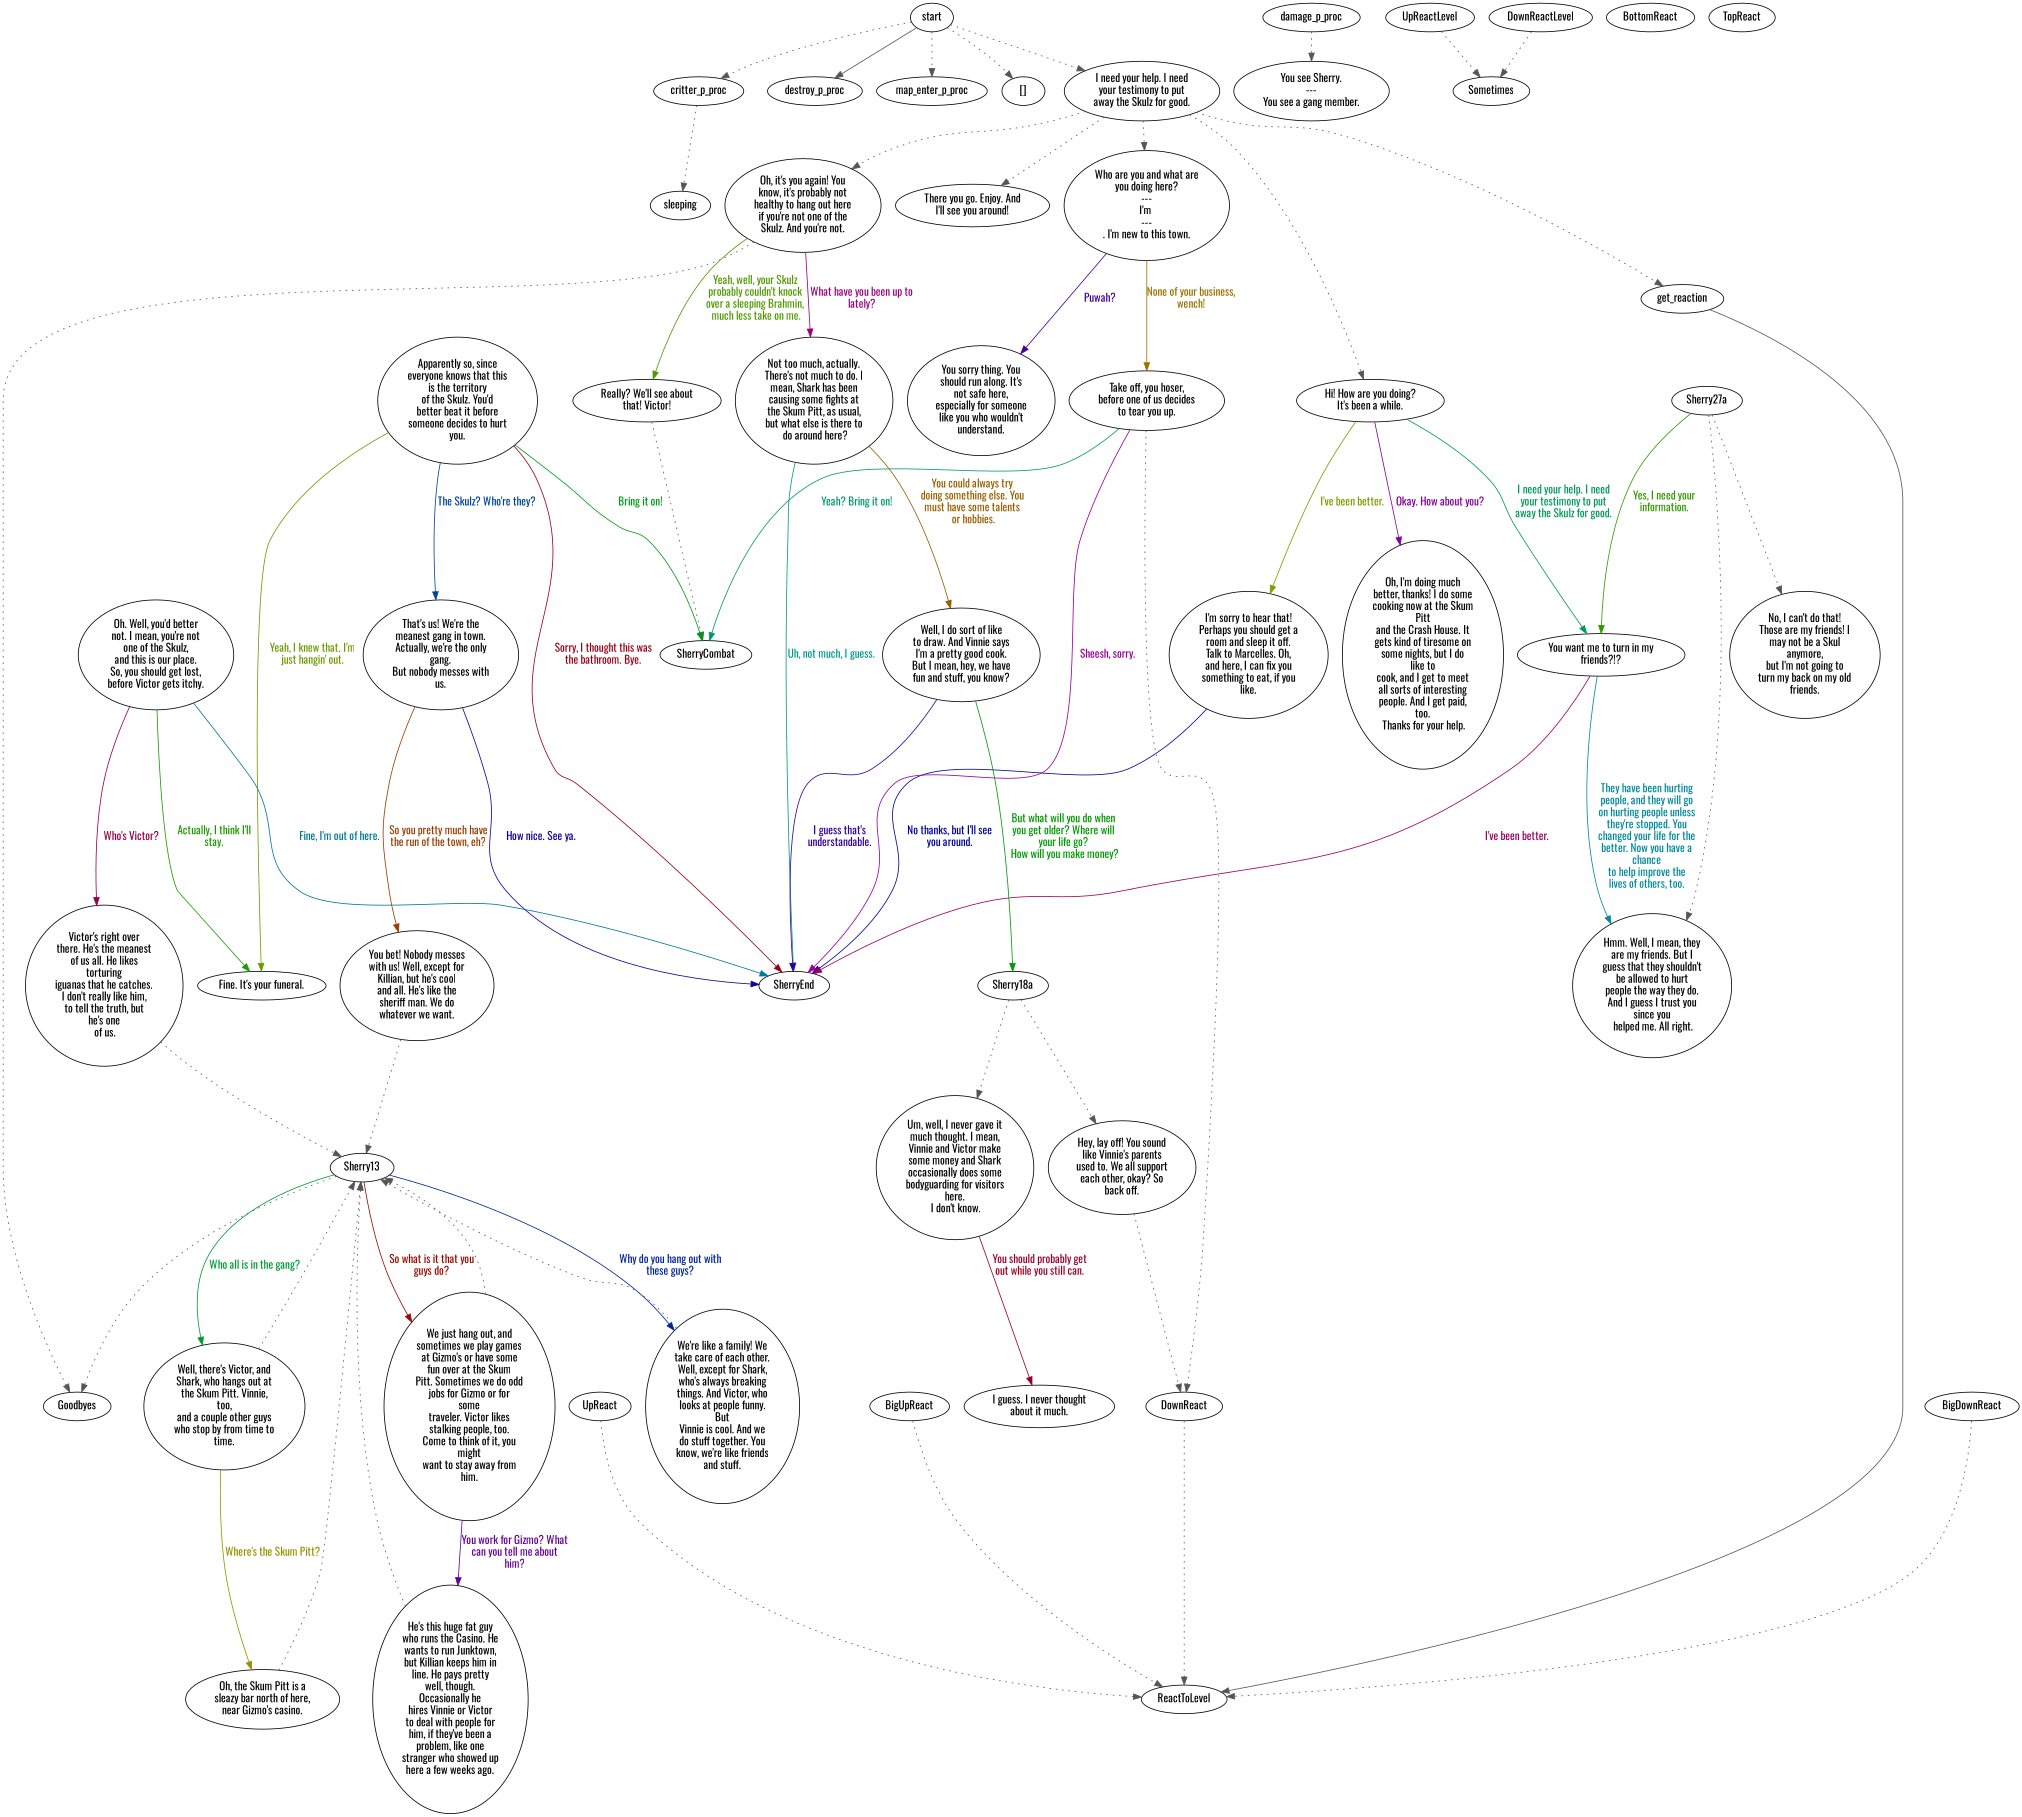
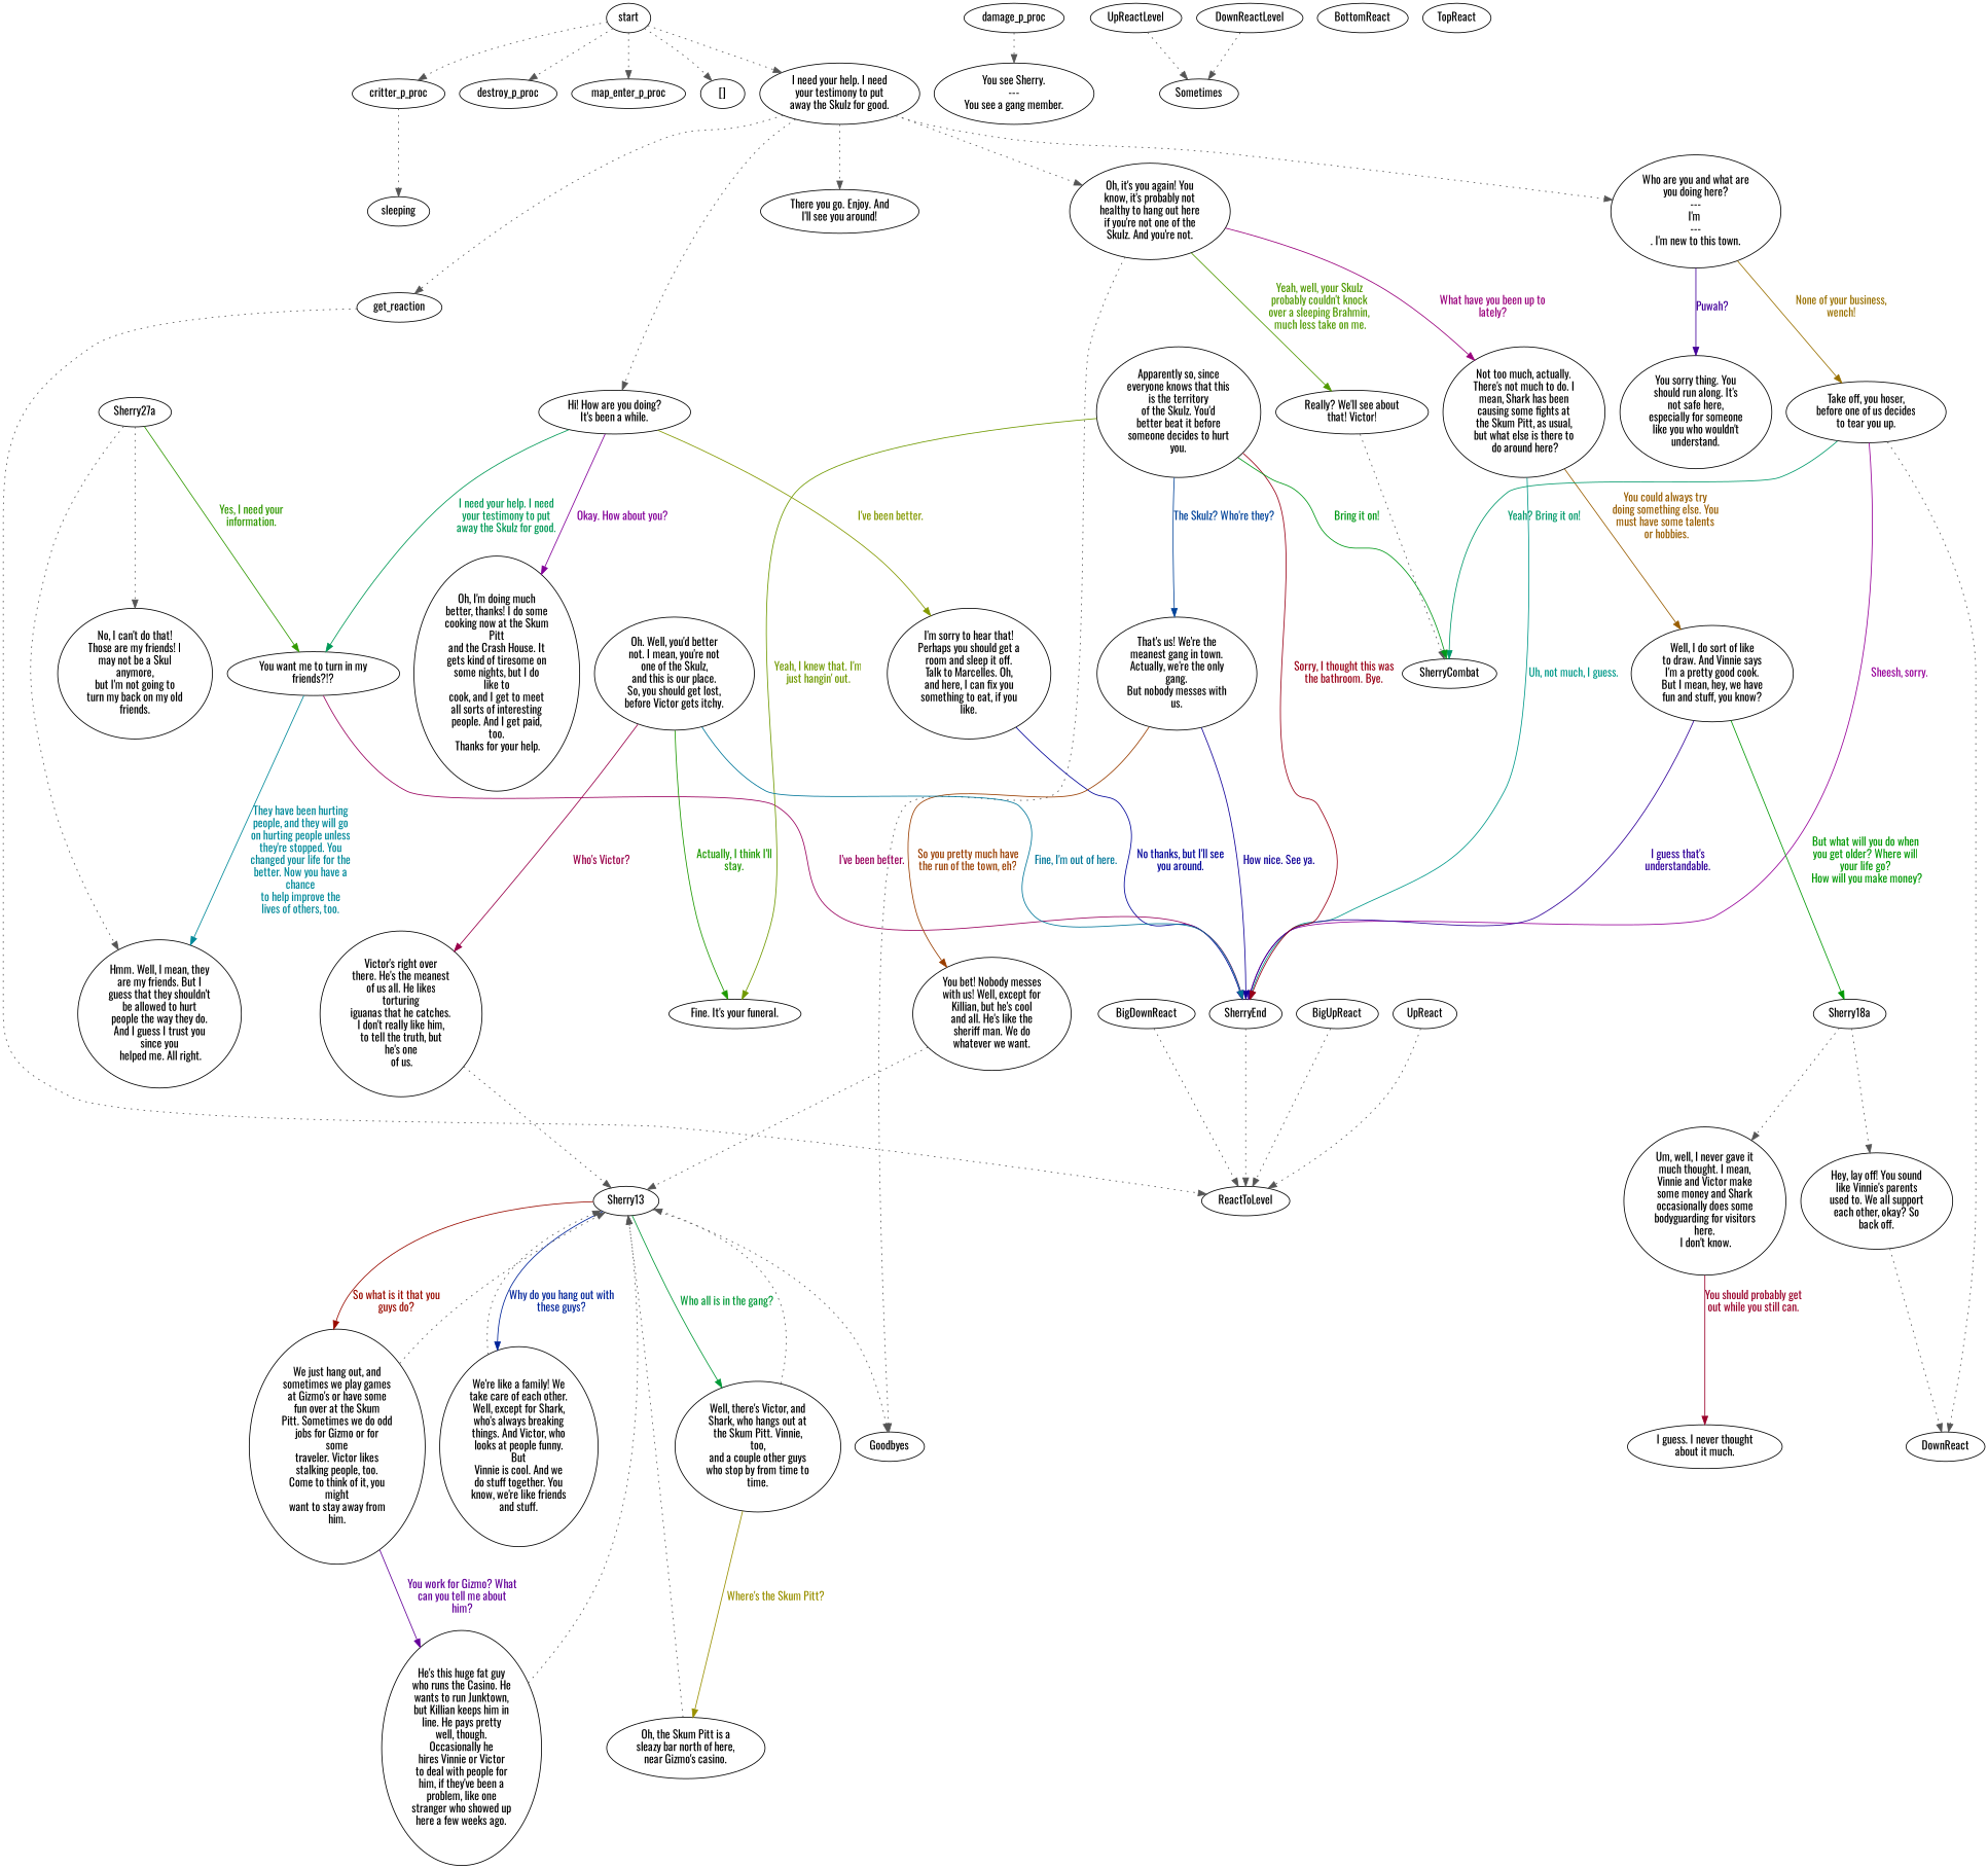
  digraph {
    fontname=Oswald
    node [color="#000000" fillcolor="#FFFFFF" fontname=Oswald style=filled]
    edge [color="#555555" fontname=Oswald style=dotted]
    start
    critter_p_proc
    destroy_p_proc
    map_enter_p_proc
    n5 [label="[]"]
    n6 [label="I need your help. I need\nyour testimony to put\naway the Skulz for good."]
    sleeping
    n8 [label="You see Sherry.\n---\nYou see a gang member."]
    get_reaction
    n10 [label="Hi! How are you doing?\nIt's been a while."]
    n11 [label="Oh, it's you again! You\nknow, it's probably not\nhealthy to hang out here\nif you're not one of the\nSkulz. And you're not."]
    n12 [label="Who are you and what are\nyou doing here?\n---\nI'm \n---\n. I'm new to this town."]
    n13 [label="There you go. Enjoy. And\nI'll see you around!"]
    ReactToLevel
    n15 [label="I'm sorry to hear that!\nPerhaps you should get a\nroom and sleep it off.\nTalk to Marcelles. Oh,\nand here, I can fix you\nsomething to eat, if you\nlike."]
    n16 [label="Oh, I'm doing much\nbetter, thanks! I do some\ncooking now at the Skum\nPitt\nand the Crash House. It\ngets kind of tiresome on\nsome nights, but I do\nlike to\ncook, and I get to meet\nall sorts of interesting\npeople. And I get paid,\ntoo.\n Thanks for your help."]
    n17 [label="You want me to turn in my\nfriends?!?"]
    Goodbyes
    n19 [label="Really? We'll see about\nthat! Victor!"]
    n20 [label="Not too much, actually.\nThere's not much to do. I\nmean, Shark has been\ncausing some fights at\nthe Skum Pitt, as usual,\nbut what else is there to\n do around here?"]
    n21 [label="Take off, you hoser,\nbefore one of us decides\nto tear you up."]
    n22 [label="You sorry thing. You\nshould run along. It's\nnot safe here,\nespecially for someone\nlike you who wouldn't\nunderstand."]
    damage_p_proc
    SherryEnd
    n25 [label="Hmm. Well, I mean, they\nare my friends. But I\nguess that they shouldn't\nbe allowed to hurt\npeople the way they do.\nAnd I guess I trust you\nsince you\n helped me. All right."]
    SherryCombat
    n27 [label="Well, I do sort of like\nto draw. And Vinnie says\nI'm a pretty good cook.\nBut I mean, hey, we have\nfun and stuff, you know?"]
    DownReact
    n29 [label="Apparently so, since\neveryone knows that this\nis the territory\nof the Skulz. You'd\nbetter beat it before\nsomeone decides to hurt\nyou."]
    n30 [label="That's us! We're the\nmeanest gang in town.\nActually, we're the only\ngang.\nBut nobody messes with\nus."]
    n31 [label="Fine. It's your funeral."]
    n32 [label="You bet! Nobody messes\nwith us! Well, except for\nKillian, but he's cool\nand all. He's like the\nsheriff man. We do\nwhatever we want."]
    Sherry13
    n34 [label="Well, there's Victor, and\nShark, who hangs out at\nthe Skum Pitt. Vinnie,\ntoo,\nand a couple other guys\nwho stop by from time to\ntime."]
    n35 [label="We just hang out, and\nsometimes we play games\nat Gizmo's or have some\nfun over at the Skum\nPitt. Sometimes we do odd\njobs for Gizmo or for\nsome\ntraveler. Victor likes\nstalking people, too.\nCome to think of it, you\nmight\nwant to stay away from\nhim."]
    n36 [label="We're like a family! We\ntake care of each other.\nWell, except for Shark,\nwho's always breaking\nthings. And Victor, who\nlooks at people funny.\nBut\nVinnie is cool. And we\ndo stuff together. You\nknow, we're like friends\nand stuff."]
    n37 [label="Oh. Well, you'd better\nnot. I mean, you're not\none of the Skulz,\nand this is our place.\nSo, you should get lost,\nbefore Victor gets itchy."]
    n38 [label="Victor's right over\nthere. He's the meanest\nof us all. He likes\ntorturing\niguanas that he catches.\nI don't really like him,\nto tell the truth, but\nhe's one\n of us."]
    n39 [label="Oh, the Skum Pitt is a\nsleazy bar north of here,\nnear Gizmo's casino."]
    n40 [label="He's this huge fat guy\nwho runs the Casino. He\nwants to run Junktown,\nbut Killian keeps him in\nline. He pays pretty\nwell, though.\nOccasionally he\nhires Vinnie or Victor\nto deal with people for\nhim, if they've been a\nproblem, like one\nstranger who showed up\nhere a few weeks ago."]
    Sherry18a
    n42 [label="Um, well, I never gave it\nmuch thought. I mean,\nVinnie and Victor make\nsome money and Shark\noccasionally does some\nbodyguarding for visitors\nhere.\n I don't know."]
    n43 [label="Hey, lay off! You sound\nlike Vinnie's parents\nused to. We all support\neach other, okay? So\nback off."]
    n44 [label="I guess. I never thought\nabout it much."]
    Sherry27a
    n46 [label="No, I can't do that!\nThose are my friends! I\nmay not be a Skul\nanymore,\nbut I'm not going to\nturn my back on my old\nfriends."]
    n47 [label=Sometimes]
    UpReact
    BottomReact
    TopReact
    BigUpReact
    BigDownReact
    UpReactLevel
    DownReactLevel
    start -> critter_p_proc
-   start -> destroy_p_proc [style=solid]
+   start -> destroy_p_proc
    start -> map_enter_p_proc
    start -> n5
    start -> n6
    critter_p_proc -> sleeping
    n6 -> get_reaction
    n6 -> n10
    n6 -> n11
    n6 -> n12
    n6 -> n13
-   get_reaction -> ReactToLevel [style=solid]
+   get_reaction -> ReactToLevel
    n10 -> n15 [color="#839900" fontcolor="#839900" label="I've been better." style=""]
    n10 -> n16 [color="#830099" fontcolor="#830099" label="Okay. How about you?" style=""]
    n10 -> n17 [color="#009956" fontcolor="#009956" label="I need your help. I need\nyour testimony to put\naway the Skulz for good." style=""]
    n11 -> Goodbyes
    n11 -> n19 [color="#4F9900" fontcolor="#4F9900" label="Yeah, well, your Skulz\nprobably couldn't knock\nover a sleeping Brahmin,\n much less take on me." style=""]
    n11 -> n20 [color="#99007C" fontcolor="#99007C" label="What have you been up to\nlately?" style=""]
    n12 -> n21 [color="#997000" fontcolor="#997000" label="None of your business,\nwench!" style=""]
    n12 -> n22 [color="#430099" fontcolor="#430099" label="Puwah?" style=""]
    n15 -> SherryEnd [color="#000399" fontcolor="#000399" label="No thanks, but I'll see\nyou around." style=""]
    n17 -> SherryEnd [color="#99005D" fontcolor="#99005D" label="I've been better." style=""]
    n17 -> n25 [color="#008999" fontcolor="#008999" label="They have been hurting\npeople, and they will go\non hurting people unless\nthey're stopped. You\nchanged your life for the\nbetter. Now you have a\nchance\nto help improve the\nlives of others, too." style=""]
    n19 -> SherryCombat
    n20 -> SherryEnd [color="#009989" fontcolor="#009989" label="Uh, not much, I guess." style=""]
    n20 -> n27 [color="#995D00" fontcolor="#995D00" label="You could always try\ndoing something else. You\nmust have some talents\n or hobbies." style=""]
    n21 -> SherryEnd [color="#960099" fontcolor="#960099" label="Sheesh, sorry." style=""]
    n21 -> SherryCombat [color="#00996A" fontcolor="#00996A" label="Yeah? Bring it on!" style=""]
    n21 -> DownReact
    damage_p_proc -> n8
    n27 -> SherryEnd [color="#300099" fontcolor="#300099" label="I guess that's\nunderstandable." style=""]
    n27 -> Sherry18a [color="#009903" fontcolor="#009903" label="But what will you do when\nyou get older? Where will\nyour life go?\n How will you make money?" style=""]
-   DownReact -> ReactToLevel
+   SherryEnd -> ReactToLevel
    n29 -> SherryEnd [color="#990016" fontcolor="#990016" label="Sorry, I thought this was\nthe bathroom. Bye." style=""]
    n29 -> SherryCombat [color="#009917" fontcolor="#009917" label="Bring it on!" style=""]
    n29 -> n30 [color="#004299" fontcolor="#004299" label="The Skulz? Who're they?" style=""]
    n29 -> n31 [color="#6F9900" fontcolor="#6F9900" label="Yeah, I knew that. I'm\njust hangin' out." style=""]
    n30 -> SherryEnd [color="#100099" fontcolor="#100099" label="How nice. See ya." style=""]
    n30 -> n32 [color="#993D00" fontcolor="#993D00" label="So you pretty much have\nthe run of the town, eh?" style=""]
    n32 -> Sherry13
    Sherry13 -> Goodbyes
    Sherry13 -> n34 [color="#009936" fontcolor="#009936" label="Who all is in the gang?" style=""]
    Sherry13 -> n35 [color="#990A00" fontcolor="#990A00" label="So what is it that you\nguys do?" style=""]
    Sherry13 -> n36 [color="#002399" fontcolor="#002399" label="Why do you hang out with\nthese guys?" style=""]
    n34 -> Sherry13
    n34 -> n39 [color="#999000" fontcolor="#999000" label="Where's the Skum Pitt?" style=""]
    n35 -> Sherry13
    n35 -> n40 [color="#630099" fontcolor="#630099" label="You work for Gizmo? What\ncan you tell me about\nhim?" style=""]
    n36 -> Sherry13
    n37 -> SherryEnd [color="#007699" fontcolor="#007699" label="Fine, I'm out of here." style=""]
    n37 -> n31 [color="#1C9900" fontcolor="#1C9900" label="Actually, I think I'll\nstay." style=""]
    n37 -> n38 [color="#990049" fontcolor="#990049" label="Who's Victor?" style=""]
    n38 -> Sherry13
    n39 -> Sherry13
    n40 -> Sherry13
    Sherry18a -> n42
    Sherry18a -> n43
    n42 -> n44 [color="#990029" fontcolor="#990029" label="You should probably get\nout while you still can." style=""]
    n43 -> DownReact
    Sherry27a -> n17 [color="#309900" fontcolor="#309900" label="Yes, I need your\ninformation." style=""]
    Sherry27a -> n25
    Sherry27a -> n46
    UpReact -> ReactToLevel
    BigUpReact -> ReactToLevel
    BigDownReact -> ReactToLevel
    UpReactLevel -> n47
    DownReactLevel -> n47
  }
